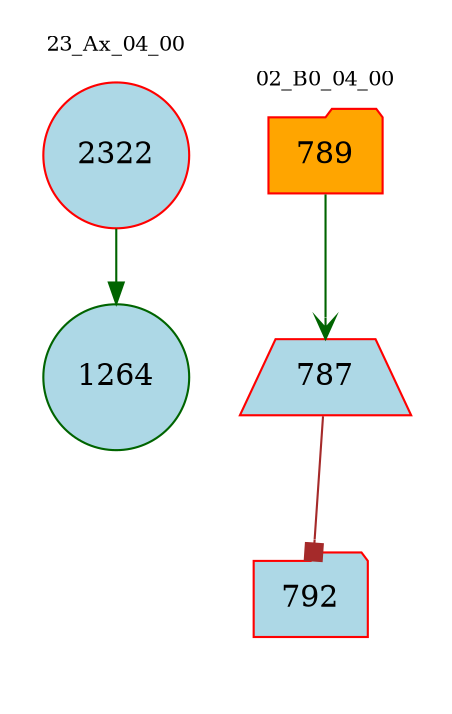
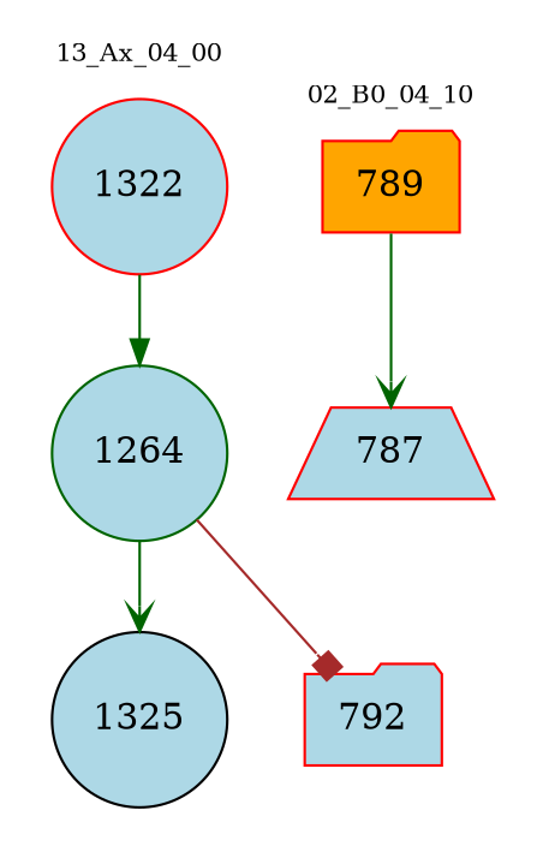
  digraph {
    node [color=red fillcolor=lightblue shape=circle style=filled]
    edge [arrowhead=vee color=darkgreen]
-   n1 [label=2322]
+   n1 [label=1322]
    n2 [color=darkgreen label=1264]
+   n3 [color=black label=1325]
    n4 [fillcolor=orange label=789 shape=folder]
    n5 [label=787 shape=trapezium]
    n6 [label=792 shape=folder]
    subgraph cluster_1 {
      color=white
      fontsize=10
-     label="23_Ax_04_00"
+     label="13_Ax_04_00"
      n1
      n2
+     n3
    }
    subgraph cluster_2 {
      color=white
      fontsize=10
-     label="02_B0_04_00"
+     label="02_B0_04_10"
      n4
      n5
      n6
    }
    n1 -> n2 [arrowhead=normal]
+   n2 -> n3
    n4 -> n5
-   n5 -> n6 [arrowhead=box color=brown]
+   n2 -> n6 [arrowhead=box color=brown]
  }
